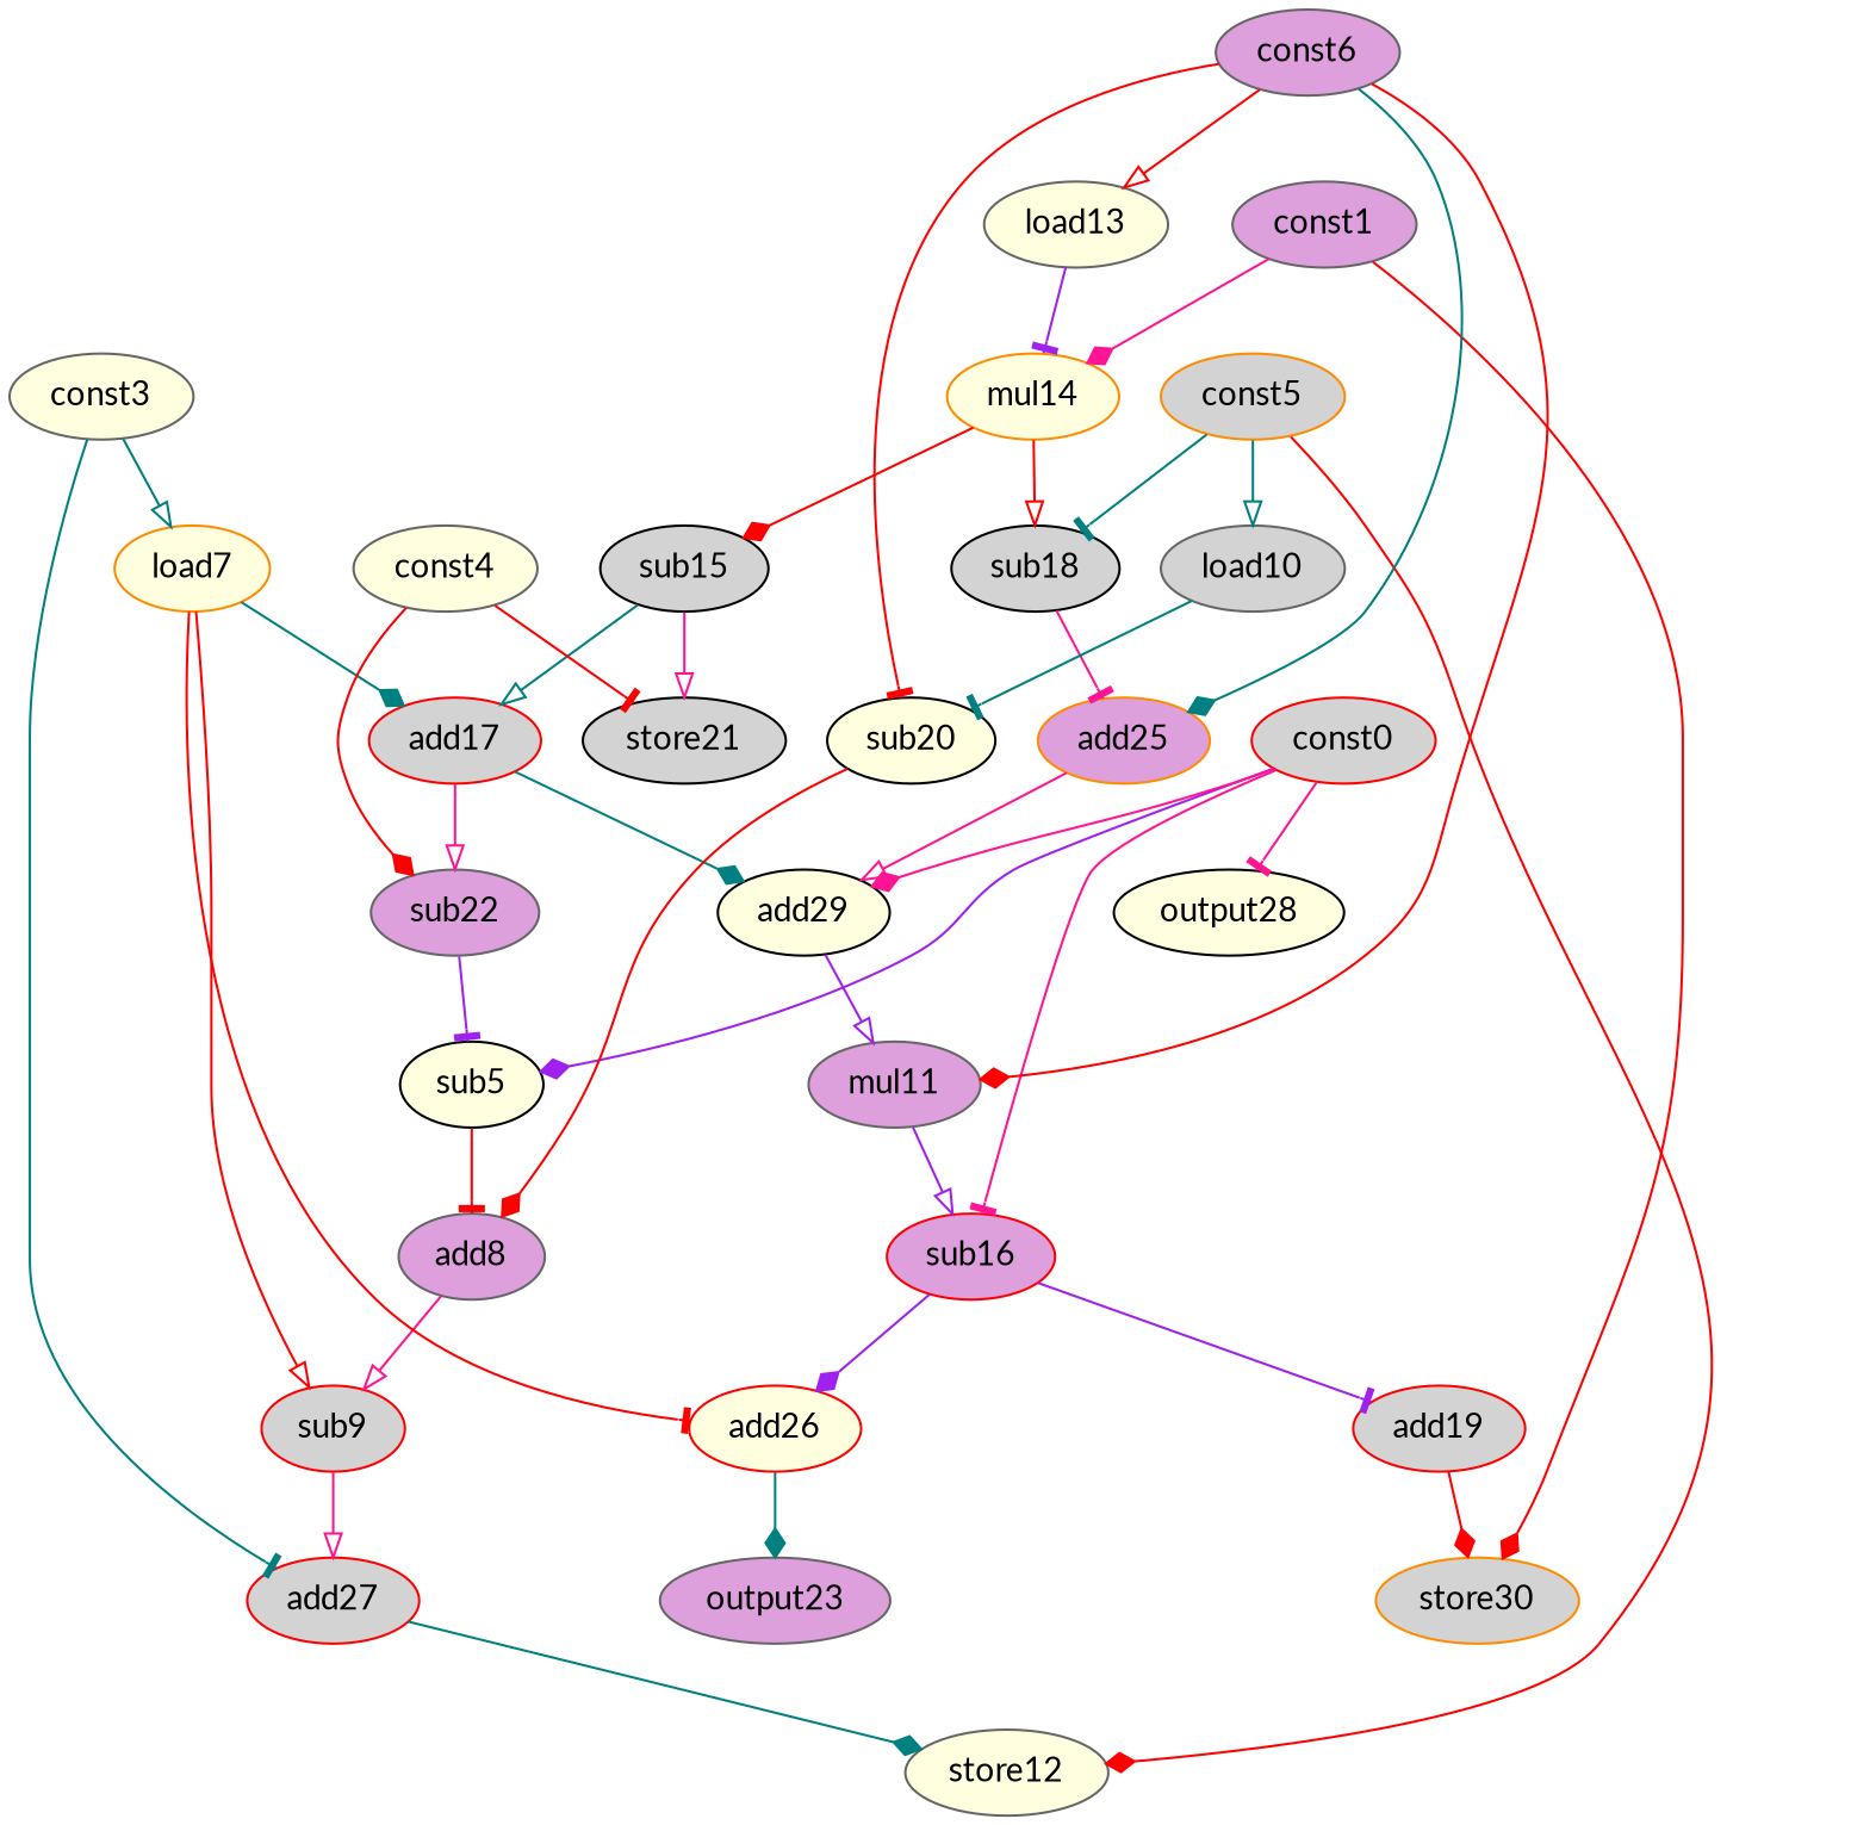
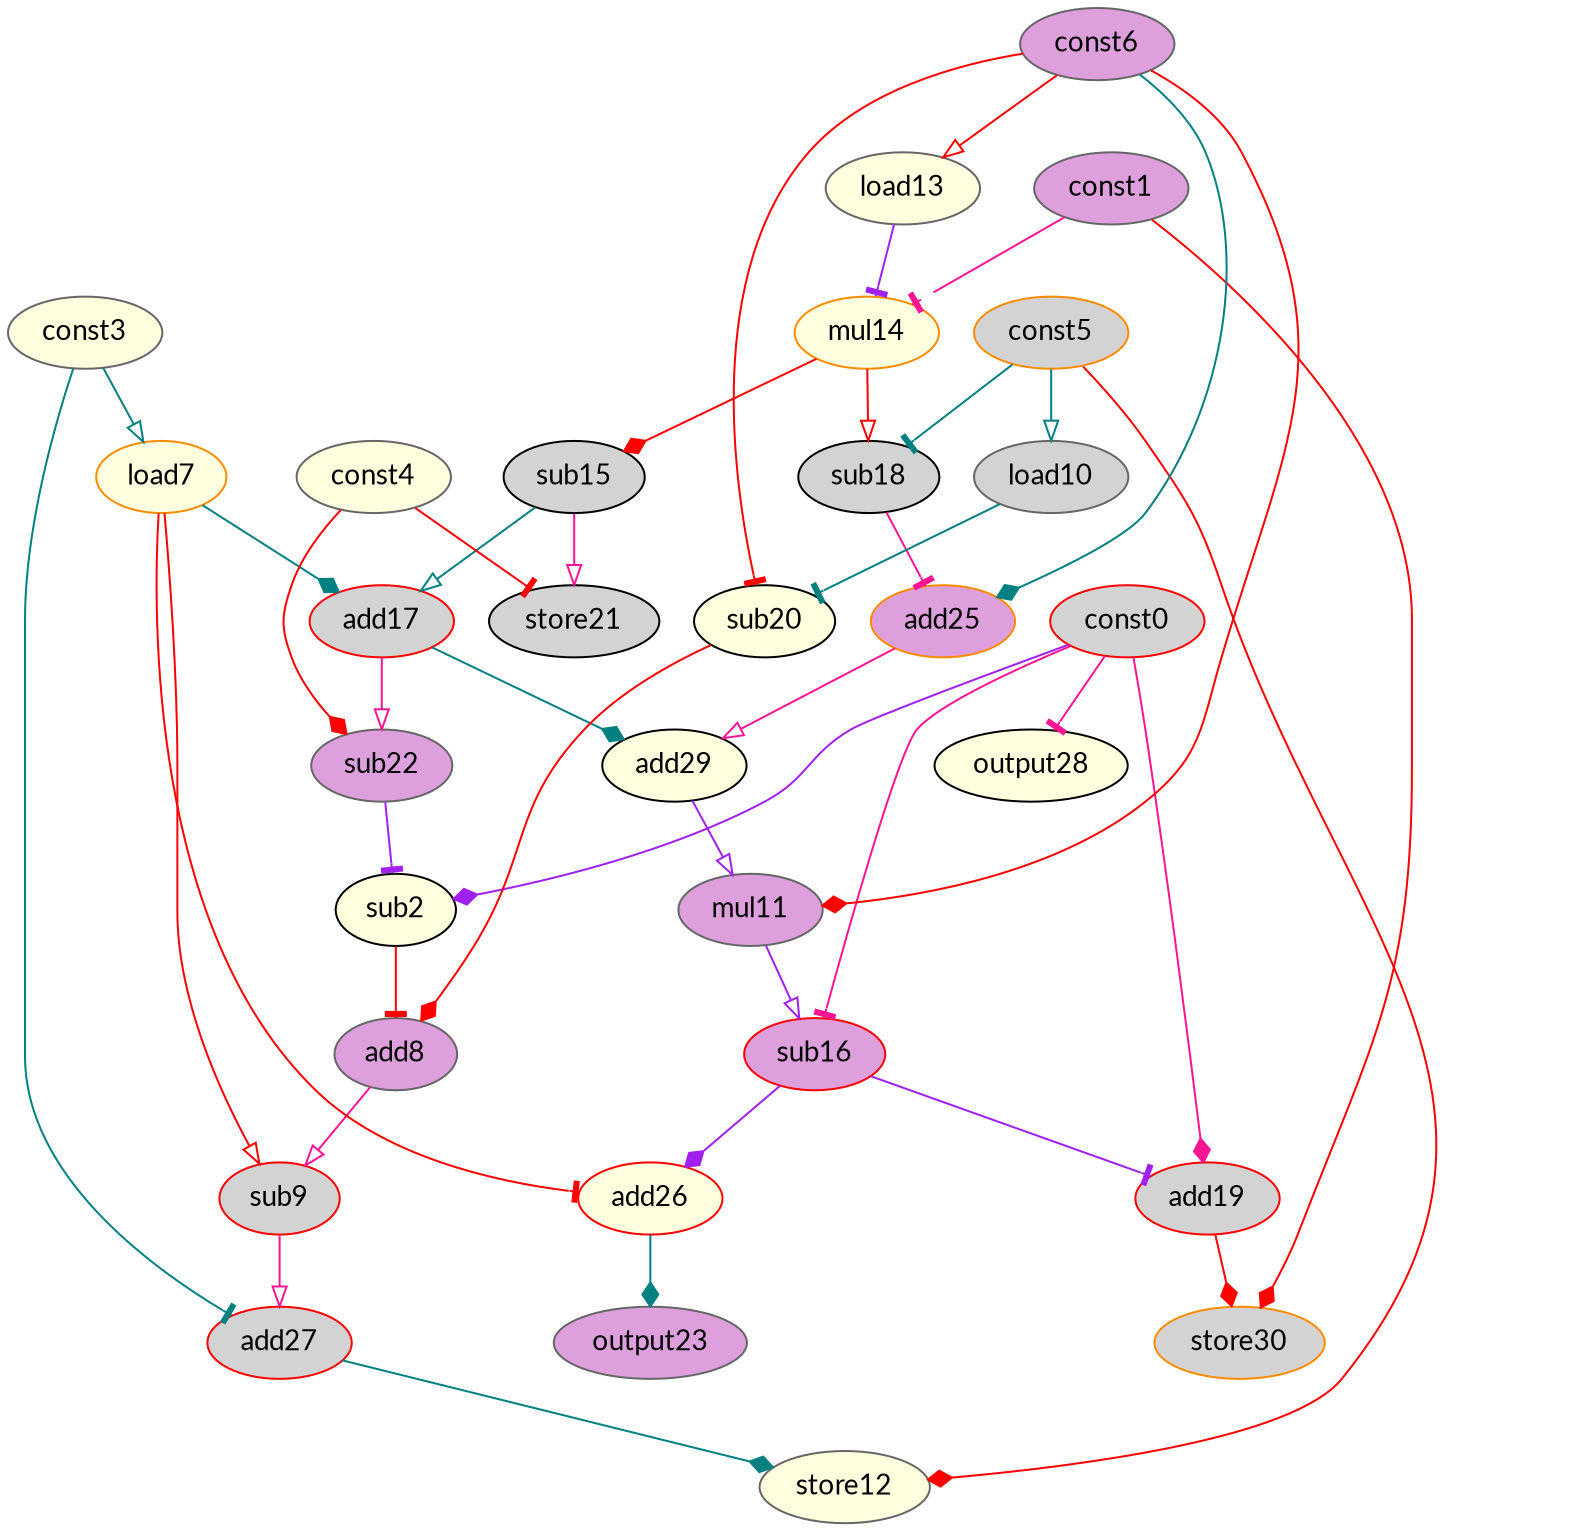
  digraph {
    fontname=Lato
    node [color=gray40 fillcolor=lightgrey fontname=Lato opcode=sub style=filled]
    edge [arrowhead=diamond color=red fontname=Lato operand=0]
    const0 [color=red opcode=const]
-   sub2 [color=black fillcolor=lightyellow label=sub5]
+   sub2 [color=black fillcolor=lightyellow]
    sub16 [color=red fillcolor=plum]
    add19 [color=red opcode=add]
    output28 [color=black fillcolor=lightyellow opcode=output]
    add8 [fillcolor=plum opcode=add]
    add26 [color=red fillcolor=lightyellow opcode=add]
    store30 [color=darkorange opcode=store]
    const1 [fillcolor=plum opcode=const]
    mul14 [color=darkorange fillcolor=lightyellow opcode=mul]
    sub15 [color=black]
    sub18 [color=black]
    sub9 [color=red]
    const3 [fillcolor=lightyellow opcode=const]
    load7 [color=darkorange fillcolor=lightyellow opcode=load]
    add27 [color=red opcode=add]
    add17 [color=red opcode=add]
    store12 [fillcolor=lightyellow opcode=store]
    const4 [fillcolor=lightyellow opcode=const]
    store21 [color=black opcode=store]
    sub22 [fillcolor=plum]
    const5 [color=darkorange opcode=const]
    load10 [opcode=load]
    sub20 [color=black fillcolor=lightyellow]
    add25 [color=darkorange fillcolor=plum opcode=add]
    const6 [fillcolor=plum opcode=const]
    mul11 [fillcolor=plum opcode=mul]
    load13 [fillcolor=lightyellow opcode=load]
    add29 [color=black fillcolor=lightyellow opcode=add]
    output23 [fillcolor=plum opcode=output]
    const0 -> sub2 [color=purple]
    const0 -> sub16 [arrowhead=tee color=deeppink]
-   const0 -> add29 [color=deeppink operand=1]
+   const0 -> add19 [color=deeppink operand=1]
    const0 -> output28 [arrowhead=tee color=deeppink]
    sub2 -> add8 [arrowhead=tee]
    sub16 -> add19 [arrowhead=tee color=purple]
    sub16 -> add26 [color=purple]
    add19 -> store30 [operand=1]
    add8 -> sub9 [arrowhead=onormal color=deeppink]
    add26 -> output23 [color=teal]
    const1 -> store30
-   const1 -> mul14 [color=deeppink]
+   const1 -> mul14 [arrowhead=tee color=deeppink]
    mul14 -> sub15 [operand=1]
    mul14 -> sub18 [arrowhead=onormal operand=1]
    sub15 -> add17 [arrowhead=onormal color=teal operand=1]
    sub15 -> store21 [arrowhead=onormal color=deeppink operand=1]
    sub18 -> add25 [arrowhead=tee color=deeppink]
    sub9 -> add27 [arrowhead=onormal color=deeppink]
    const3 -> load7 [arrowhead=onormal color=teal]
    const3 -> add27 [arrowhead=tee color=teal operand=1]
    load7 -> add26 [arrowhead=tee operand=1]
    load7 -> sub9 [arrowhead=onormal operand=1]
    load7 -> add17 [color=teal]
    add27 -> store12 [color=teal]
    add17 -> sub22 [arrowhead=onormal color=deeppink]
    add17 -> add29 [color=teal]
    const4 -> store21 [arrowhead=tee]
    const4 -> sub22 [operand=1]
    sub22 -> sub2 [arrowhead=tee color=purple operand=1]
    const5 -> sub18 [arrowhead=tee color=teal]
    const5 -> store12 [operand=1]
    const5 -> load10 [arrowhead=onormal color=teal]
    load10 -> sub20 [arrowhead=tee color=teal]
    sub20 -> add8 [operand=1]
    add25 -> add29 [arrowhead=onormal color=deeppink operand=1]
    const6 -> sub20 [arrowhead=tee operand=1]
    const6 -> add25 [color=teal operand=1]
    const6 -> mul11 [operand=1]
    const6 -> load13 [arrowhead=onormal]
    mul11 -> sub16 [arrowhead=onormal color=purple operand=1]
    load13 -> mul14 [arrowhead=tee color=purple operand=1]
    add29 -> mul11 [arrowhead=onormal color=purple]
  }
